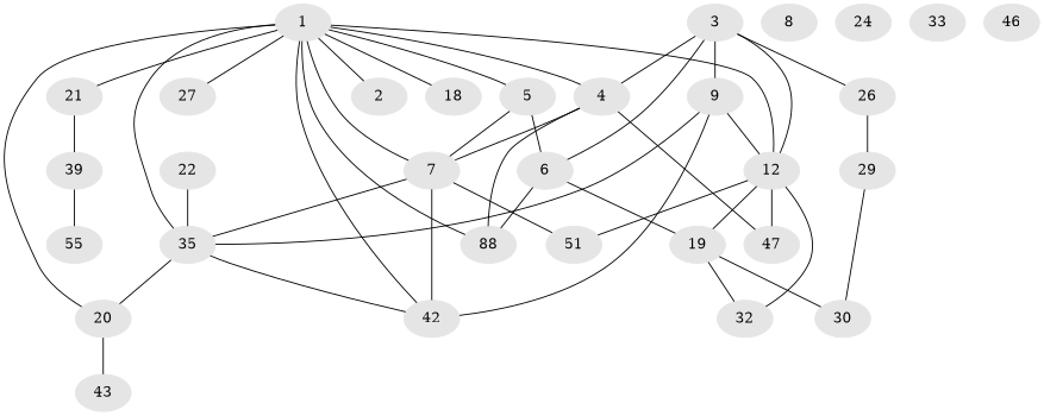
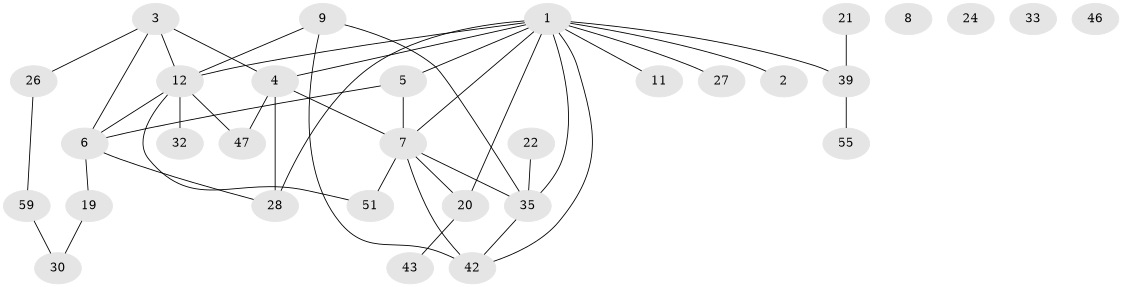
  graph {
    node [color=gray90 style=filled]
    1 [super="+38+23"]
    2
    4 [super="+50+16"]
    5 [super="+45+25"]
    7 [super="+37+13+58+57"]
-   11 [label=18]
+   11
    12 [super="+61+62"]
    20 [super="+36"]
    21
    27
-   28 [super="+53" label=88]
+   28 [super="+53"]
    35 [super="+54"]
    42
    47
    6 [super="+10+17"]
    51
    19
    32
    43 [super="+44"]
    39 [super="+48"]
    3
    9 [super="+14"]
    26 [super="+52"]
-   29 [super="+60"]
+   29 [super="+60" label=59]
    30 [super="+40"]
    55
    8
    22
    24
    33
    46
    1 -- 2
    1 -- 4 [weight=2]
    1 -- 5
    1 -- 7
    1 -- 11
    1 -- 12
    1 -- 20
-   1 -- 21
+   1 -- 39
    1 -- 27
    1 -- 28
    1 -- 35 [weight=2]
    1 -- 42
    4 -- 7
    4 -- 28
    4 -- 47
    5 -- 7 [weight=4]
    5 -- 6
-   35 -- 20
+   7 -- 20
    7 -- 35 [weight=3]
    7 -- 42 [weight=2]
    7 -- 51
    12 -- 47
    12 -- 51
-   12 -- 19
+   12 -- 6
    12 -- 32
    20 -- 43
    21 -- 39
    35 -- 42
    6 -- 28
    6 -- 19
-   19 -- 32
    19 -- 30
    39 -- 55
    3 -- 4
    3 -- 12
    3 -- 6
-   3 -- 9
    3 -- 26
    9 -- 12
    9 -- 35
    9 -- 42
    26 -- 29
    29 -- 30
    22 -- 35
  }
